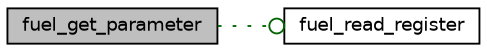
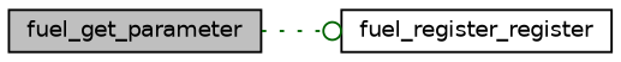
  digraph {
    rankdir=LR
    node [color=black fontname=Helvetica fontsize=10 shape=record style=filled]
    n1 [fillcolor=grey75 fontcolor=black height=0.2 label=fuel_get_parameter width=0.4]
-   n2 [fillcolor=white height=0.2 label=fuel_read_register width=0.4]
+   n2 [fillcolor=white height=0.2 label=fuel_register_register width=0.4]
    n1 -> n2 [color=darkgreen fontname=Helvetica fontsize=10 labelfontname=Helvetica labelfontsize=10 style=dotted arrowhead=odot]
  }
